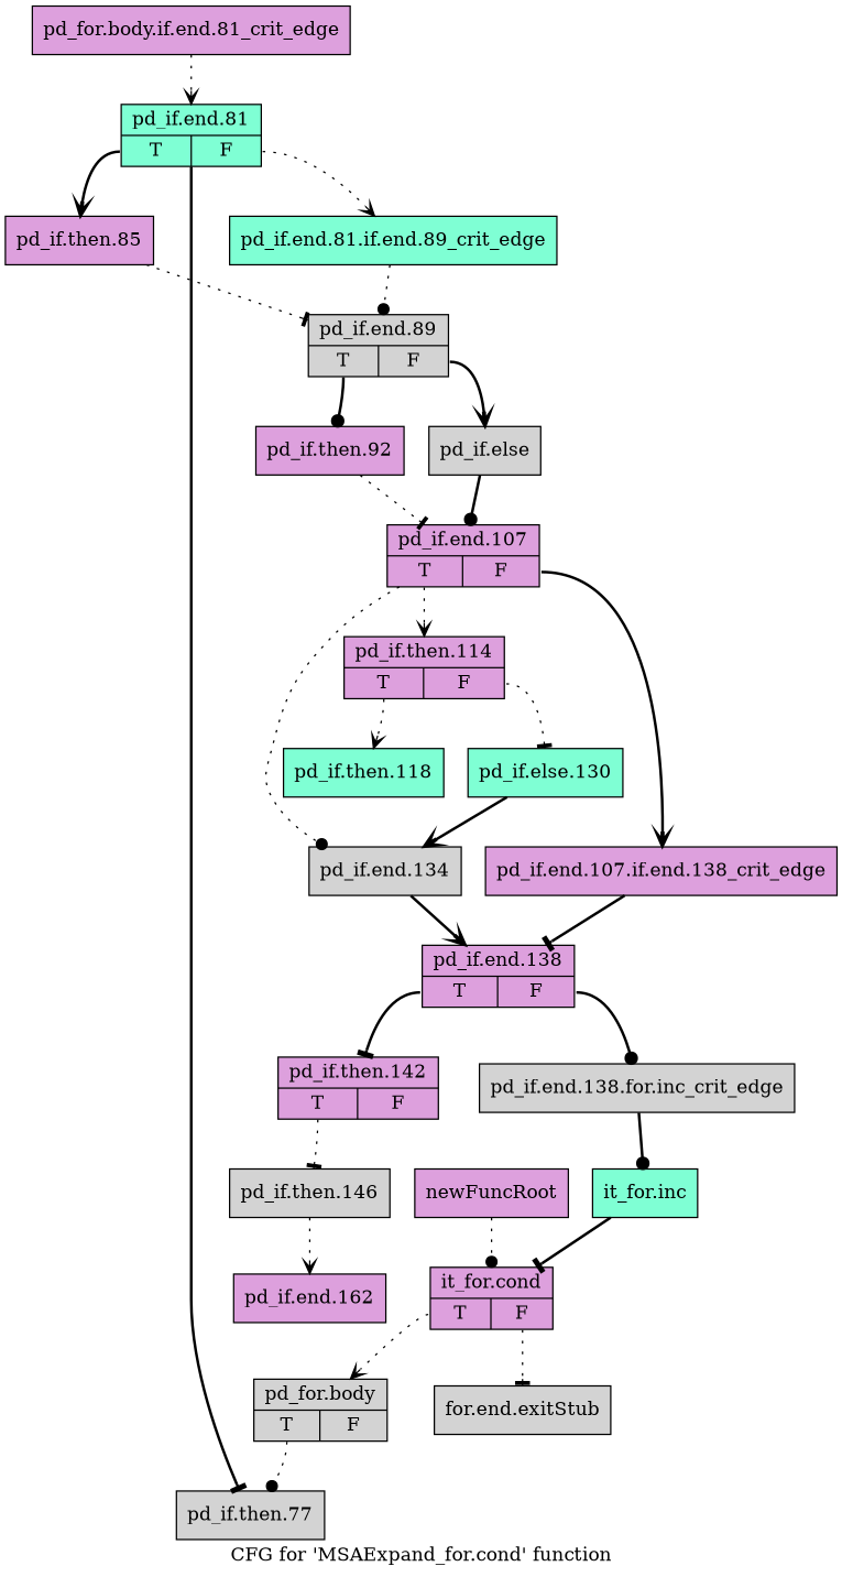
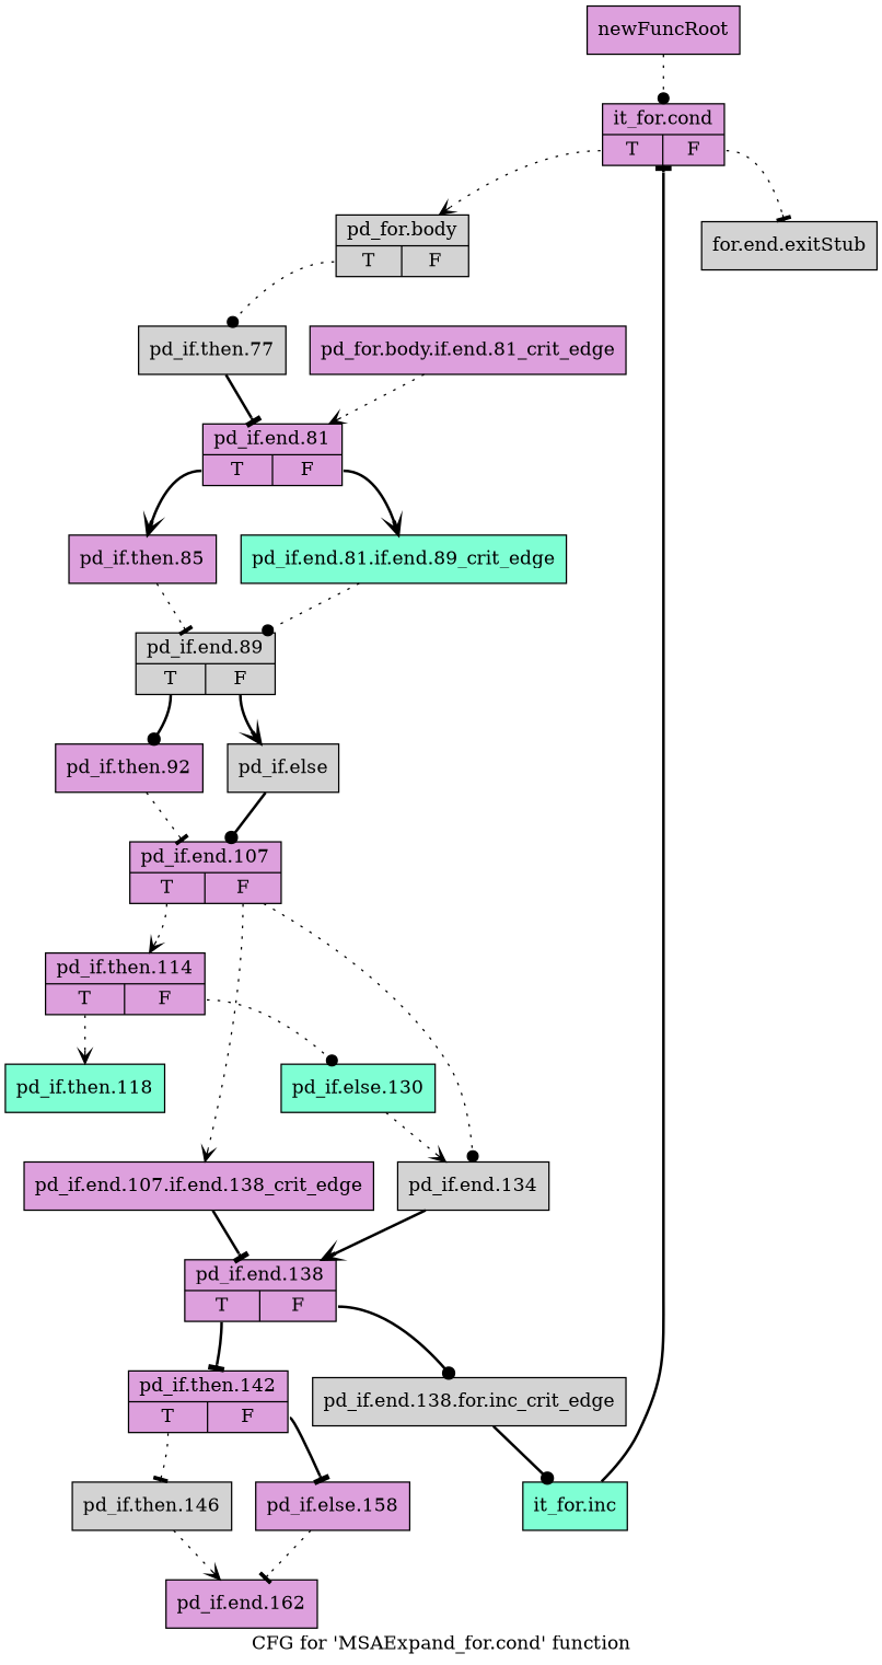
  digraph {
    label="CFG for 'MSAExpand_for.cond' function"
    node [fillcolor=plum shape=record style=filled]
    edge [arrowhead=vee style=dotted]
    n1 [label="{newFuncRoot}"]
    n2 [label="{it_for.cond|{<s0>T|<s1>F}}"]
    n3 [fillcolor=lightgrey label="{for.end.exitStub}"]
    n4 [fillcolor=lightgrey label="{pd_for.body|{<s0>T|<s1>F}}"]
    n5 [fillcolor=lightgrey label="{pd_if.then.77}"]
-   n6 [fillcolor=aquamarine label="{pd_if.end.81|{<s0>T|<s1>F}}"]
+   n6 [label="{pd_if.end.81|{<s0>T|<s1>F}}"]
    n7 [label="{pd_for.body.if.end.81_crit_edge}"]
    n8 [label="{pd_if.then.85}"]
    n9 [fillcolor=aquamarine label="{pd_if.end.81.if.end.89_crit_edge}"]
    n10 [fillcolor=lightgrey label="{pd_if.end.89|{<s0>T|<s1>F}}"]
    n11 [label="{pd_if.then.92}"]
    n12 [fillcolor=lightgrey label="{pd_if.else}"]
    n13 [label="{pd_if.end.107|{<s0>T|<s1>F}}"]
    n14 [label="{pd_if.then.114|{<s0>T|<s1>F}}"]
    n15 [label="{pd_if.end.107.if.end.138_crit_edge}"]
    n16 [fillcolor=lightgrey label="{pd_if.end.134}"]
    n17 [fillcolor=aquamarine label="{pd_if.then.118}"]
    n18 [fillcolor=aquamarine label="{pd_if.else.130}"]
    n19 [label="{pd_if.end.138|{<s0>T|<s1>F}}"]
    n20 [label="{pd_if.then.142|{<s0>T|<s1>F}}"]
    n21 [fillcolor=lightgrey label="{pd_if.end.138.for.inc_crit_edge}"]
    n22 [fillcolor=lightgrey label="{pd_if.then.146}"]
+   n23 [label="{pd_if.else.158}"]
    n24 [fillcolor=aquamarine label="{it_for.inc}"]
    n25 [label="{pd_if.end.162}"]
    n1 -> n2 [arrowhead=dot]
    n2 -> n3 [arrowhead=tee tailport=s1]
    n2 -> n4 [tailport=s0]
    n4 -> n5 [arrowhead=dot tailport=s0]
-   n6 -> n5 [arrowhead=tee style=bold]
+   n5 -> n6 [arrowhead=tee style=bold]
    n6 -> n8 [style=bold tailport=s0]
-   n6 -> n9 [tailport=s1]
+   n6 -> n9 [style=bold tailport=s1]
    n7 -> n6
    n8 -> n10 [arrowhead=tee]
    n9 -> n10 [arrowhead=dot]
    n10 -> n11 [arrowhead=dot style=bold tailport=s0]
    n10 -> n12 [style=bold tailport=s1]
    n11 -> n13 [arrowhead=tee]
    n12 -> n13 [arrowhead=dot style=bold]
    n13 -> n14 [tailport=s0]
-   n13 -> n15 [style=bold tailport=s1]
+   n13 -> n15 [tailport=s1]
    n13 -> n16 [arrowhead=dot]
    n14 -> n17 [tailport=s0]
-   n14 -> n18 [arrowhead=tee tailport=s1]
+   n14 -> n18 [arrowhead=dot tailport=s1]
    n15 -> n19 [arrowhead=tee style=bold]
    n16 -> n19 [style=bold]
-   n18 -> n16 [style=bold]
+   n18 -> n16
    n19 -> n20 [arrowhead=tee style=bold tailport=s0]
    n19 -> n21 [arrowhead=dot style=bold tailport=s1]
    n20 -> n22 [arrowhead=tee tailport=s0]
+   n20 -> n23 [arrowhead=tee style=bold tailport=s1]
    n21 -> n24 [arrowhead=dot style=bold]
    n22 -> n25
+   n23 -> n25 [arrowhead=tee]
    n24 -> n2 [arrowhead=tee style=bold]
  }
